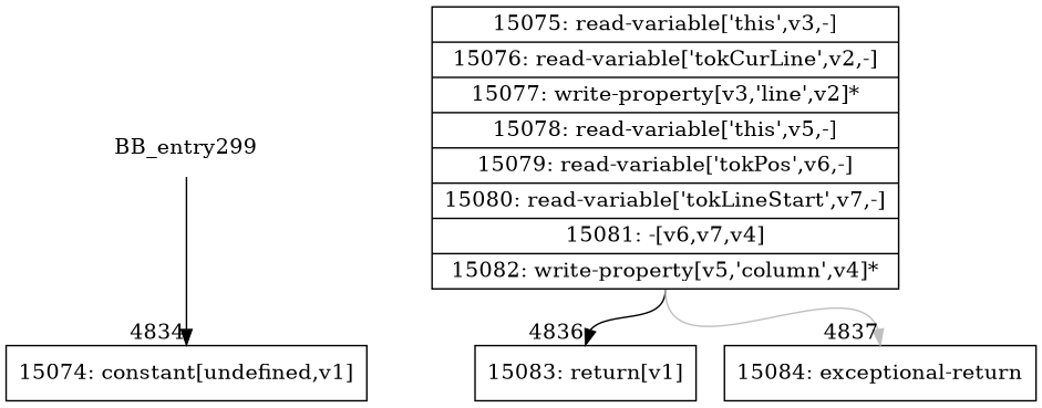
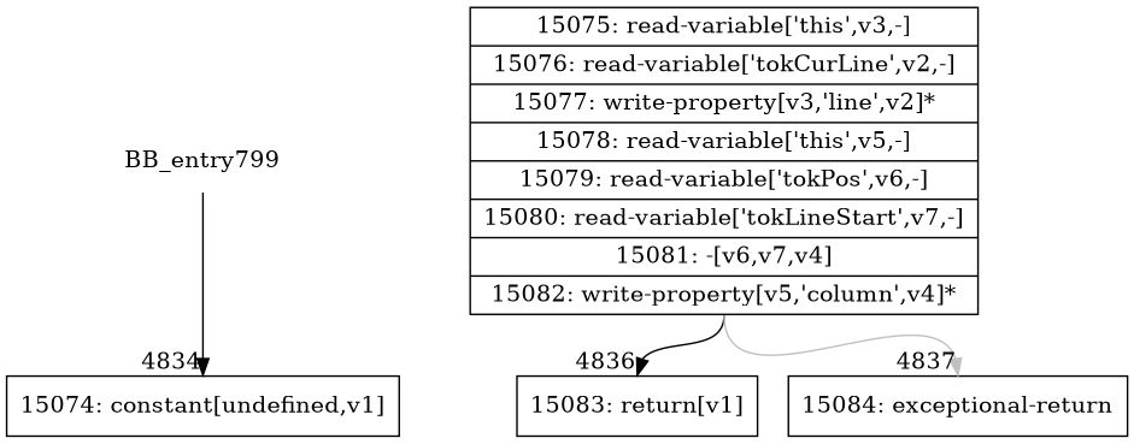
  digraph {
    rankdir=TD
    node [shape=record]
    edge [headport=n tailport=s]
-   BB_entry299 [shape=none]
+   BB_entry299 [shape=none label=BB_entry799]
    n2 [label="{15074: constant[undefined,v1]}"]
    n3 [label="{15075: read-variable['this',v3,-]|15076: read-variable['tokCurLine',v2,-]|15077: write-property[v3,'line',v2]*|15078: read-variable['this',v5,-]|15079: read-variable['tokPos',v6,-]|15080: read-variable['tokLineStart',v7,-]|15081: -[v6,v7,v4]|15082: write-property[v5,'column',v4]*}"]
    n4 [label="{15083: return[v1]}"]
    n5 [label="{15084: exceptional-return}"]
    BB_entry299 -> n2 [headlabel="    4834"]
    n3 -> n4 [headlabel="      4836"]
    n3 -> n5 [color=gray headlabel="      4837"]
  }
